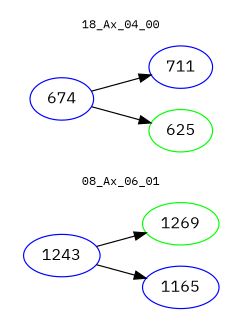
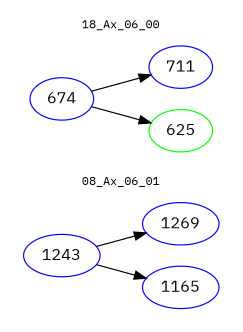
  digraph {
    fontname="IBM Plex Mono"
    rankdir=LR
    node [color=blue fontname="IBM Plex Mono"]
    edge [color=black fontname="IBM Plex Mono"]
    n1 [label=1243]
    n2 [label=1165]
-   n3 [color=green label=1269]
+   n3 [label=1269]
    n4 [label=674]
    n5 [color=green label=625]
    n6 [label=711]
    subgraph cluster_1 {
      color=white
      fontsize=10
      label="08_Ax_06_01"
      n1
      n2
      n3
    }
    subgraph cluster_2 {
      color=white
      fontsize=10
-     label="18_Ax_04_00"
+     label="18_Ax_06_00"
      n4
      n5
      n6
    }
    n1 -> n2
    n1 -> n3
    n4 -> n5
    n4 -> n6
  }
